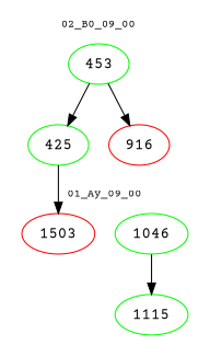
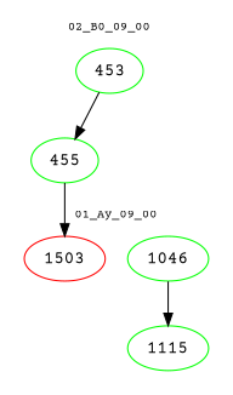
  digraph {
    fontname="Courier Prime"
    node [color=green fontname="Courier Prime"]
    edge [color=black fontname="Courier Prime"]
    n1 [label=1046]
    n2 [color=red label=1503]
    n3 [label=1115]
    n4 [label=453]
-   n5 [label=425]
-   n6 [color=red label=916]
+   n5 [label=455]
    subgraph cluster_1 {
      color=white
      fontsize=10
      label="01_Ay_09_00"
      n1
      n2
      n3
    }
    subgraph cluster_2 {
      color=white
      fontsize=10
      label="02_B0_09_00"
      n4
      n5
-     n6
    }
    n1 -> n3
    n4 -> n5
-   n4 -> n6
    n5 -> n2
  }
